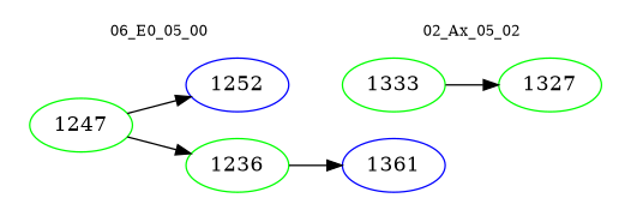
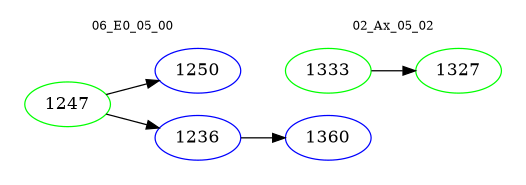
  digraph {
    rankdir=LR
    node [color=green]
    edge [color=black]
    n1 [label=1333]
    n2 [label=1327]
-   n3 [color=blue label=1361]
+   n3 [color=blue label=1360]
    n4 [label=1247]
-   n5 [label=1236]
-   n6 [color=blue label=1252]
+   n5 [color=blue label=1236]
+   n6 [color=blue label=1250]
    subgraph cluster_1 {
      color=white
      fontsize=10
      label="02_Ax_05_02"
      n1
      n2
      n3
    }
    subgraph cluster_2 {
      color=white
      fontsize=10
      label="06_E0_05_00"
      n4
      n5
      n6
    }
    n1 -> n2
    n4 -> n5
    n4 -> n6
    n5 -> n3
  }
